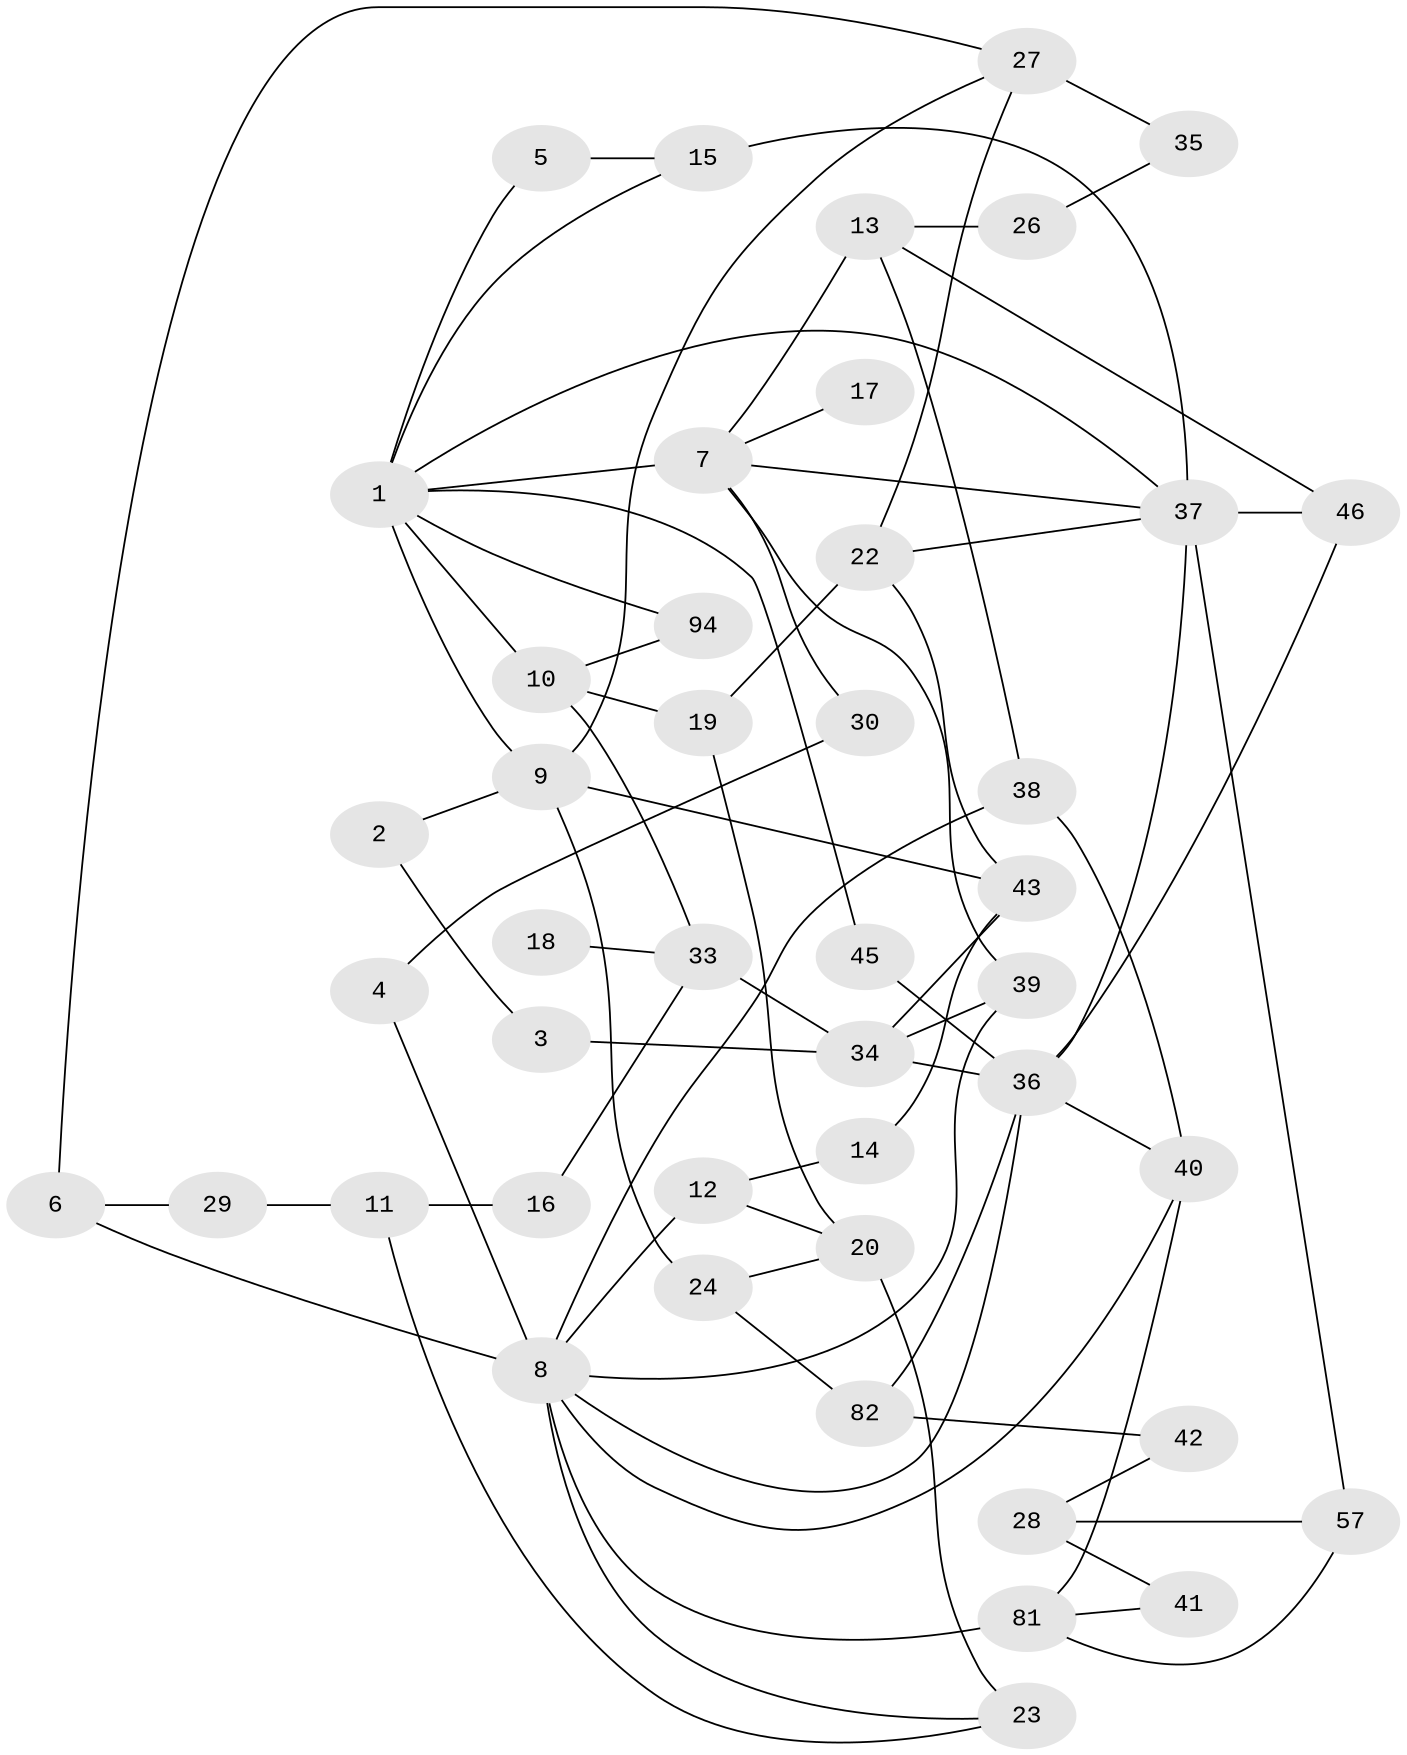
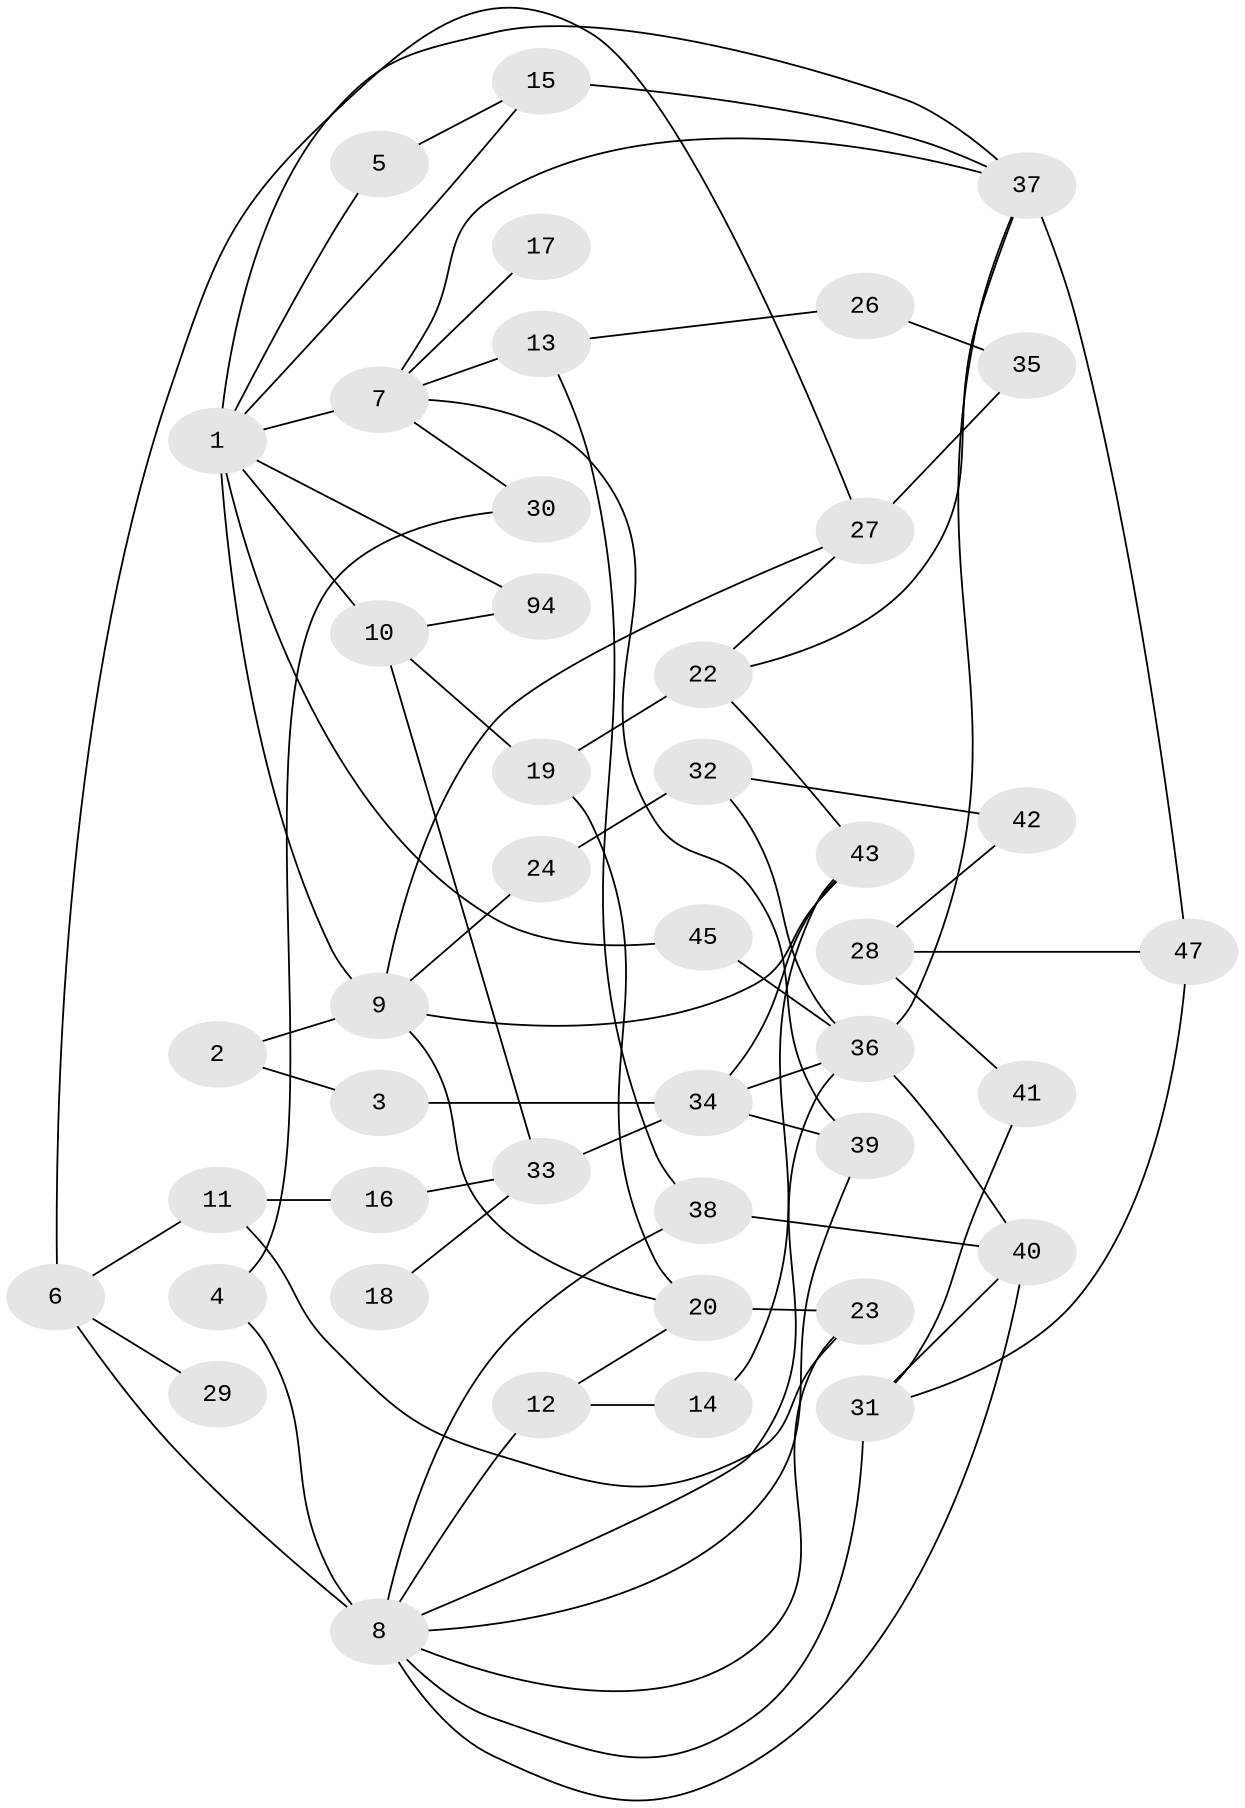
  graph {
    fontname="Liberation Mono"
    rankdir=LR
    node [color=gray90 fontname="Liberation Mono" style=filled]
    edge [fontname="Liberation Mono" weight=1.0]
    1
    5
    7
    9
    10
    15
    37
    n8 [label=94]
    45
    30
    13
    17
    39
    27
    20
    24
    43
    19
    33
    36
    40
-   46
-   47 [label=57]
+   47
    2
    3
    34
    4
    8
-   31 [label=81]
+   31
    12
    23
    38
    6
    11
    29
    16
    35
    41
    26
    14
-   32 [label=82]
+   32
    22
    18
    42
    28
    1 -- 5
    1 -- 7 [weight=2.0]
    1 -- 9
    1 -- 10 [weight=2.0]
    1 -- 15
    1 -- 37
    1 -- n8
    1 -- 45
    5 -- 15
    7 -- 37
    7 -- 30
    7 -- 13
    7 -- 17
    7 -- 39
    9 -- 27
-   24 -- 20
+   9 -- 20
    9 -- 24
    9 -- 43
    10 -- n8
    10 -- 19
    10 -- 33
    15 -- 37
-   37 -- 46
    37 -- 47
    45 -- 36 [weight=2.0]
-   13 -- 46
    13 -- 38
    13 -- 26
    27 -- 35
    20 -- 23
    24 -- 32
    19 -- 20
    19 -- 22
    33 -- 34
    36 -- 37
    36 -- 40
-   36 -- 46
    2 -- 9
    2 -- 3
    3 -- 34
    34 -- 39
    34 -- 43
    34 -- 36
    4 -- 30
    4 -- 8
    8 -- 39
    8 -- 36
    8 -- 40
    8 -- 31
    8 -- 12
    8 -- 23
    8 -- 38
    31 -- 40
    31 -- 47
    31 -- 41
    12 -- 20
    12 -- 14
    38 -- 40
    6 -- 27
    6 -- 8
-   29 -- 11
+   6 -- 11
    6 -- 29
    11 -- 23
    11 -- 16 [weight=2.0]
    16 -- 33
    26 -- 35
    14 -- 43
    32 -- 36
    32 -- 42
    22 -- 37
    22 -- 27
    22 -- 43
    18 -- 33
    28 -- 47
    28 -- 41
    28 -- 42
  }
